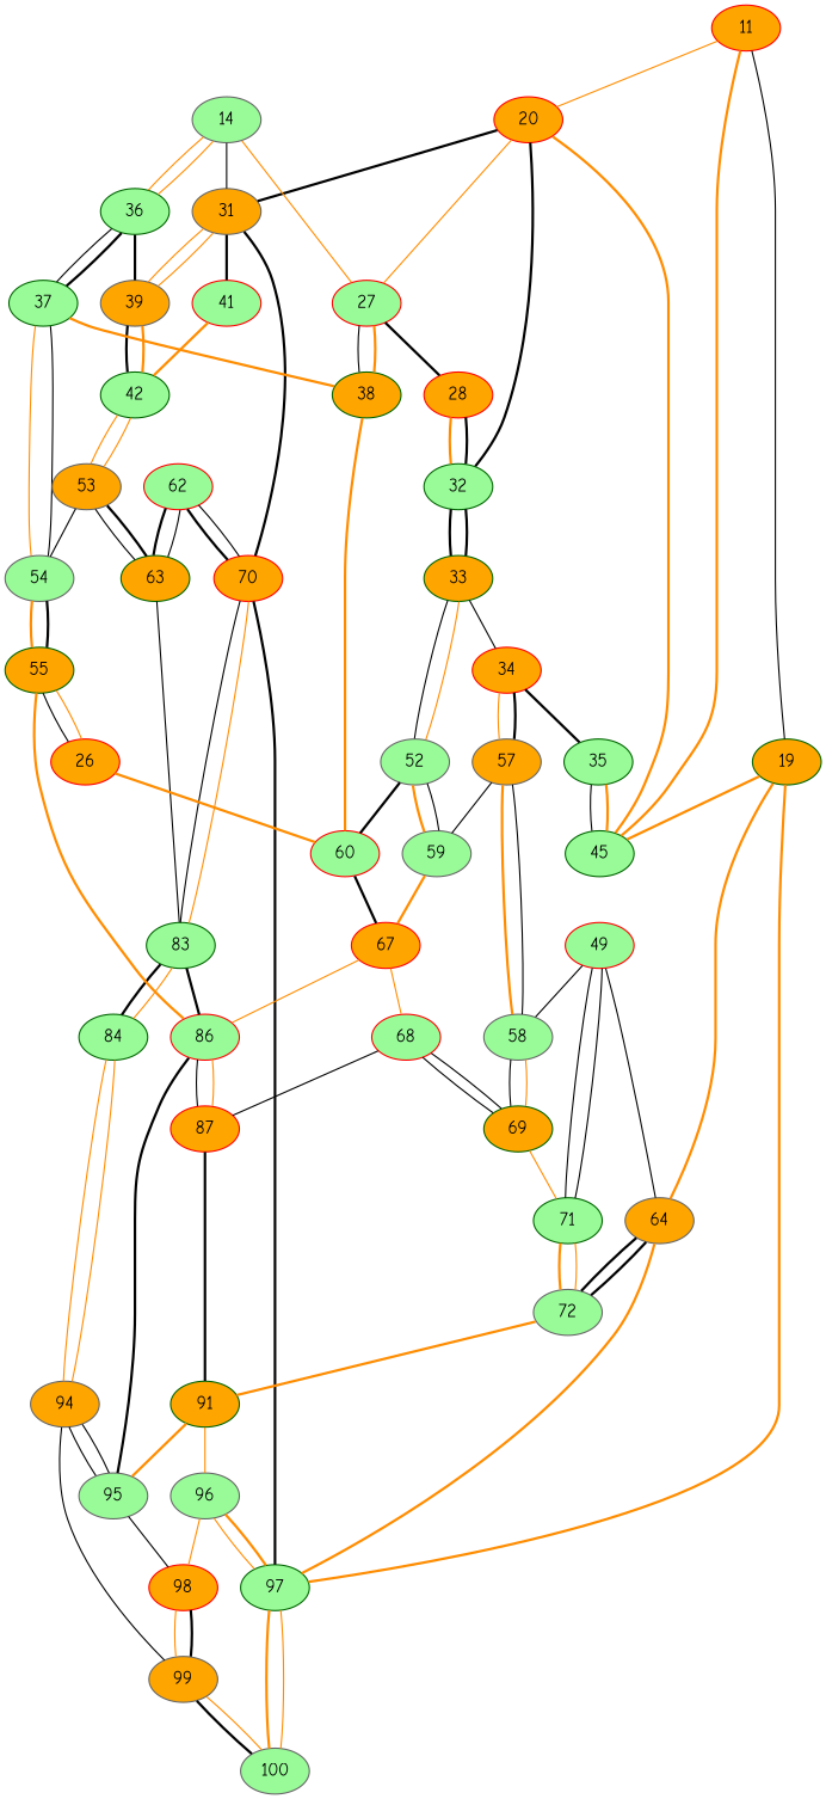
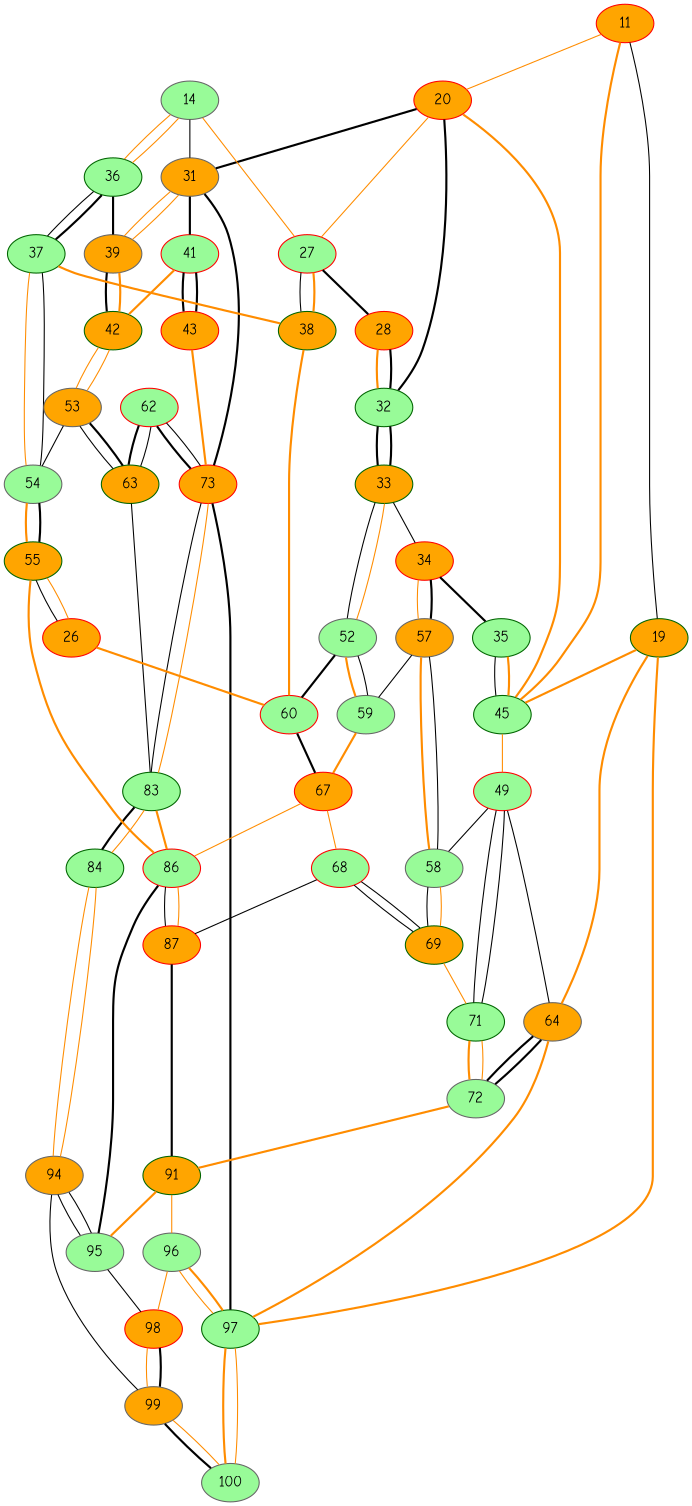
  graph {
    fontname="Comic Neue"
    node [color=red fillcolor=palegreen fontname="Comic Neue" style=filled]
    edge [color=black fontname="Comic Neue" style=solid]
    11 [fillcolor=orange super="+10"]
    19 [color=darkgreen fillcolor=orange super="+18+12"]
    20 [fillcolor=orange super="+17"]
    45 [color=darkgreen super="+25+26+22+21"]
    64 [color=gray40 fillcolor=orange super="+47"]
    97 [color=darkgreen super="+90+66"]
    27 [super="+16"]
    31 [color=gray40 fillcolor=orange super="+15+7+30"]
    32 [color=darkgreen super="+24+23"]
    49 [super="+46+48"]
    14 [color=gray40 super="+13"]
    36 [color=darkgreen]
    28 [fillcolor=orange]
    38 [color=darkgreen fillcolor=orange]
    39 [color=gray40 fillcolor=orange]
    41 [super="+40"]
-   70 [fillcolor=orange super="+3+44"]
+   70 [fillcolor=orange super="+3+44" label=73]
    37 [color=darkgreen]
    72 [color=gray40]
    100 [color=gray40]
    33 [color=darkgreen fillcolor=orange]
    60 [super="+51+50"]
-   42 [color=darkgreen]
+   42 [color=darkgreen fillcolor=orange]
+   43 [fillcolor=orange]
    83 [color=darkgreen super="+73+80"]
    34 [fillcolor=orange]
    52 [color=gray40]
    35 [color=darkgreen]
    57 [color=gray40 fillcolor=orange]
    59 [color=gray40]
    58 [color=gray40]
    54 [color=gray40]
    55 [color=darkgreen fillcolor=orange]
    67 [fillcolor=orange super="+61"]
    53 [color=gray40 fillcolor=orange]
    63 [color=darkgreen fillcolor=orange]
    71 [color=darkgreen]
    69 [color=darkgreen fillcolor=orange]
    n39 [fillcolor=orange label=26]
    86 [super="+82"]
    87 [fillcolor=orange super="+85"]
    95 [color=gray40 super="+93"]
    68
    62
    84 [color=darkgreen]
    91 [color=darkgreen fillcolor=orange super="+88+79"]
    96 [color=gray40 super="+92+89"]
    94 [color=gray40 fillcolor=orange]
    99 [color=gray40 fillcolor=orange]
    98 [fillcolor=orange]
    11 -- 19 [weight=2]
    11 -- 20 [color=darkorange]
    11 -- 45 [color=darkorange style=bold]
    19 -- 45 [color=darkorange style=bold]
    19 -- 64 [color=darkorange style=bold]
    19 -- 97 [color=darkorange style=bold weight=2]
    20 -- 45 [color=darkorange style=bold]
    20 -- 27 [color=darkorange]
    20 -- 31 [style=bold]
    20 -- 32 [style=bold weight=2]
+   45 -- 49 [color=darkorange weight=2]
    64 -- 97 [color=darkorange style=bold]
    64 -- 72 [style=bold]
    64 -- 72 [style=bold]
    97 -- 100 [color=darkorange style=bold weight=2]
    97 -- 100 [color=darkorange]
    27 -- 28 [style=bold]
    27 -- 38
    27 -- 38 [color=darkorange style=bold]
    31 -- 39 [color=darkorange]
    31 -- 39 [color=darkorange]
    31 -- 41 [style=bold]
    31 -- 70 [style=bold weight=2]
    32 -- 33 [style=bold]
    32 -- 33 [style=bold]
    49 -- 64
    49 -- 58
    49 -- 71
    49 -- 71
    14 -- 27 [color=darkorange]
    14 -- 31 [weight=2]
    14 -- 36 [color=darkorange]
    14 -- 36 [color=darkorange]
    36 -- 39 [style=bold]
    36 -- 37
    36 -- 37 [style=bold]
    28 -- 32 [color=darkorange style=bold weight=2]
    28 -- 32 [style=bold]
    38 -- 60 [color=darkorange style=bold]
    39 -- 42 [style=bold]
    39 -- 42 [color=darkorange style=bold]
    41 -- 42 [color=darkorange style=bold]
+   41 -- 43 [style=bold weight=2]
+   41 -- 43 [style=bold]
    70 -- 97 [style=bold weight=2]
    70 -- 83
    70 -- 83 [color=darkorange]
    37 -- 38 [color=darkorange style=bold]
    37 -- 54 [color=darkorange]
    37 -- 54
    72 -- 91 [color=darkorange style=bold]
    33 -- 34
    33 -- 52
    33 -- 52 [color=darkorange]
    60 -- 67 [style=bold]
    42 -- 53 [color=darkorange]
    42 -- 53 [color=darkorange]
-   83 -- 86 [style=bold weight=2]
+   43 -- 70 [color=darkorange style=bold]
+   83 -- 86 [color=darkorange style=bold weight=2]
    83 -- 84 [style=bold weight=2]
    83 -- 84 [color=darkorange]
    34 -- 35 [style=bold]
    34 -- 57 [color=darkorange]
    34 -- 57 [style=bold]
    52 -- 60 [style=bold]
    52 -- 59 [color=darkorange style=bold]
    52 -- 59
    35 -- 45 [weight=2]
    35 -- 45 [color=darkorange style=bold]
    57 -- 59
    57 -- 58 [color=darkorange style=bold]
    57 -- 58
    59 -- 67 [color=darkorange style=bold]
    58 -- 69
    58 -- 69 [color=darkorange]
    54 -- 55 [color=darkorange style=bold]
    54 -- 55 [style=bold]
    55 -- n39
    55 -- n39 [color=darkorange]
    55 -- 86 [color=darkorange style=bold]
    67 -- 86 [color=darkorange]
    67 -- 68 [color=darkorange]
    53 -- 54
    53 -- 63
    53 -- 63 [style=bold]
    63 -- 83
    71 -- 72 [color=darkorange style=bold]
    71 -- 72 [color=darkorange]
    69 -- 71 [color=darkorange]
    n39 -- 60 [color=darkorange style=bold weight=2]
    86 -- 87 [weight=2]
    86 -- 87 [color=darkorange]
    86 -- 95 [style=bold]
    87 -- 91 [style=bold weight=2]
    95 -- 98
    68 -- 69
    68 -- 69
    68 -- 87
    62 -- 70 [style=bold weight=2]
    62 -- 70
    62 -- 63 [style=bold]
    62 -- 63
    84 -- 94 [color=darkorange]
    84 -- 94 [color=darkorange]
    91 -- 95 [color=darkorange style=bold]
    91 -- 96 [color=darkorange weight=2]
    96 -- 97 [color=darkorange weight=2]
    96 -- 97 [color=darkorange style=bold]
    96 -- 98 [color=darkorange]
    94 -- 95
    94 -- 95
    94 -- 99
    99 -- 100 [style=bold]
    99 -- 100 [color=darkorange]
    98 -- 99 [color=darkorange]
    98 -- 99 [style=bold]
  }
